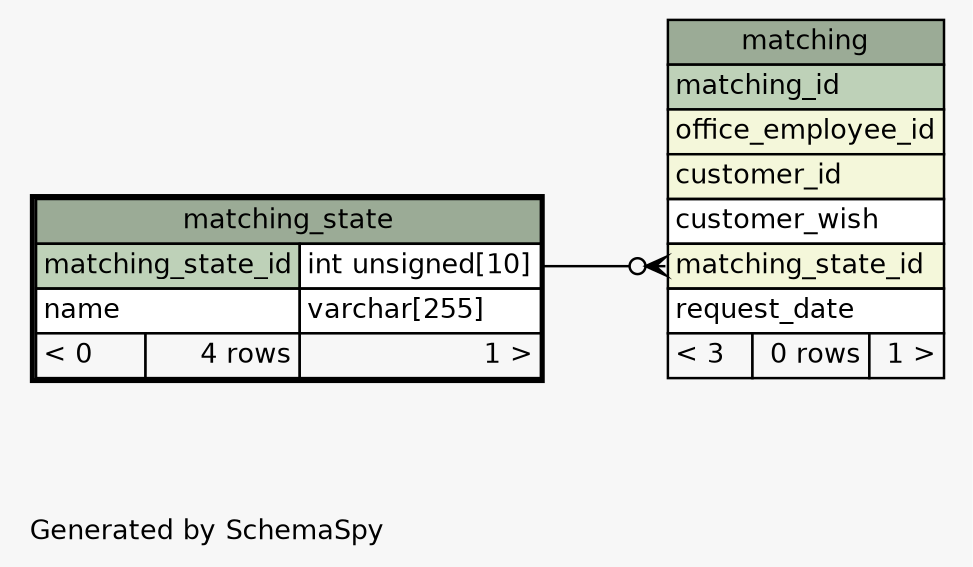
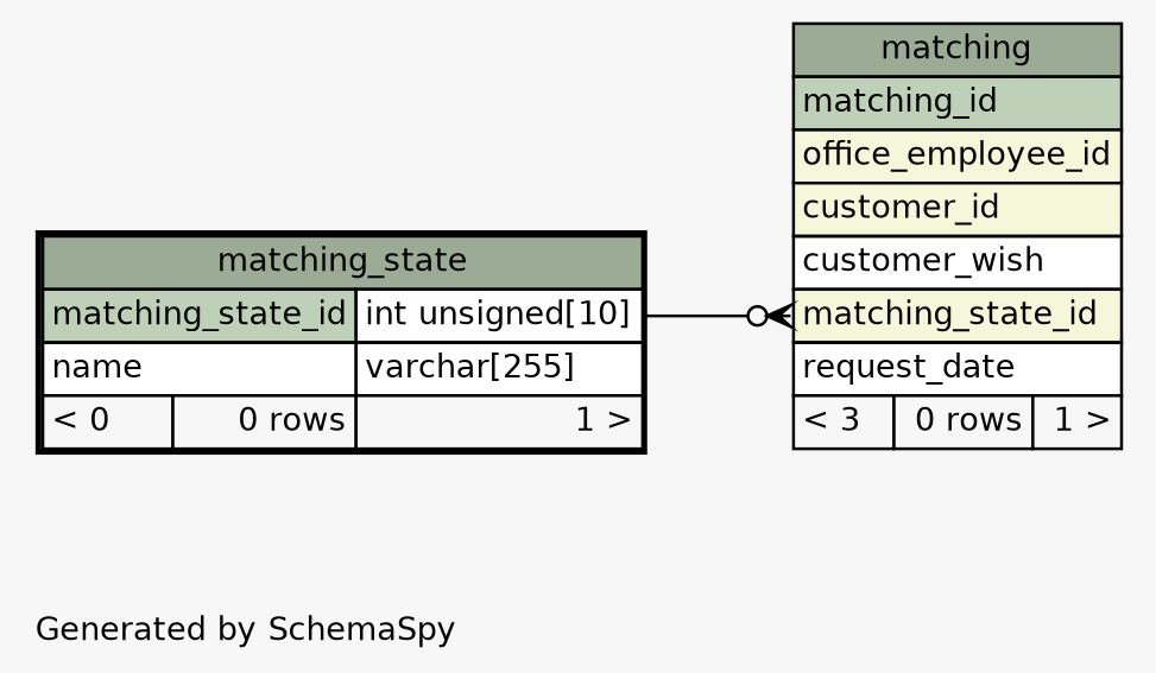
  digraph {
    bgcolor="#f7f7f7"
    fontname=Helvetica
    fontsize=11
    label="\nGenerated by SchemaSpy"
    labeljust=l
    nodesep=0.18
    rankdir=RL
    ranksep=0.46
    node [fontname=Helvetica fontsize=11 shape=plaintext]
    n1 [label=<     <TABLE BORDER="0" CELLBORDER="1" CELLSPACING="0" BGCOLOR="#ffffff">       <TR><TD COLSPAN="3" BGCOLOR="#9bab96" ALIGN="CENTER">matching</TD></TR>       <TR><TD PORT="matching_id" COLSPAN="3" BGCOLOR="#bed1b8" ALIGN="LEFT">matching_id</TD></TR>       <TR><TD PORT="office_employee_id" COLSPAN="3" BGCOLOR="#f4f7da" ALIGN="LEFT">office_employee_id</TD></TR>       <TR><TD PORT="customer_id" COLSPAN="3" BGCOLOR="#f4f7da" ALIGN="LEFT">customer_id</TD></TR>       <TR><TD PORT="customer_wish" COLSPAN="3" ALIGN="LEFT">customer_wish</TD></TR>       <TR><TD PORT="matching_state_id" COLSPAN="3" BGCOLOR="#f4f7da" ALIGN="LEFT">matching_state_id</TD></TR>       <TR><TD PORT="request_date" COLSPAN="3" ALIGN="LEFT">request_date</TD></TR>       <TR><TD ALIGN="LEFT" BGCOLOR="#f7f7f7">&lt; 3</TD><TD ALIGN="RIGHT" BGCOLOR="#f7f7f7">0 rows</TD><TD ALIGN="RIGHT" BGCOLOR="#f7f7f7">1 &gt;</TD></TR>     </TABLE>>]
-   n2 [label=<     <TABLE BORDER="2" CELLBORDER="1" CELLSPACING="0" BGCOLOR="#ffffff">       <TR><TD COLSPAN="3" BGCOLOR="#9bab96" ALIGN="CENTER">matching_state</TD></TR>       <TR><TD PORT="matching_state_id" COLSPAN="2" BGCOLOR="#bed1b8" ALIGN="LEFT">matching_state_id</TD><TD PORT="matching_state_id.type" ALIGN="LEFT">int unsigned[10]</TD></TR>       <TR><TD PORT="name" COLSPAN="2" ALIGN="LEFT">name</TD><TD PORT="name.type" ALIGN="LEFT">varchar[255]</TD></TR>       <TR><TD ALIGN="LEFT" BGCOLOR="#f7f7f7">&lt; 0</TD><TD ALIGN="RIGHT" BGCOLOR="#f7f7f7">4 rows</TD><TD ALIGN="RIGHT" BGCOLOR="#f7f7f7">1 &gt;</TD></TR>     </TABLE>>]
+   n2 [label=<     <TABLE BORDER="2" CELLBORDER="1" CELLSPACING="0" BGCOLOR="#ffffff">       <TR><TD COLSPAN="3" BGCOLOR="#9bab96" ALIGN="CENTER">matching_state</TD></TR>       <TR><TD PORT="matching_state_id" COLSPAN="2" BGCOLOR="#bed1b8" ALIGN="LEFT">matching_state_id</TD><TD PORT="matching_state_id.type" ALIGN="LEFT">int unsigned[10]</TD></TR>       <TR><TD PORT="name" COLSPAN="2" ALIGN="LEFT">name</TD><TD PORT="name.type" ALIGN="LEFT">varchar[255]</TD></TR>       <TR><TD ALIGN="LEFT" BGCOLOR="#f7f7f7">&lt; 0</TD><TD ALIGN="RIGHT" BGCOLOR="#f7f7f7">0 rows</TD><TD ALIGN="RIGHT" BGCOLOR="#f7f7f7">1 &gt;</TD></TR>     </TABLE>>]
    n1 -> n2 [arrowhead=none arrowsize=0.8 arrowtail=crowodot dir=back headport="matching_state_id.type:e" tailport="matching_state_id:w"]
  }
